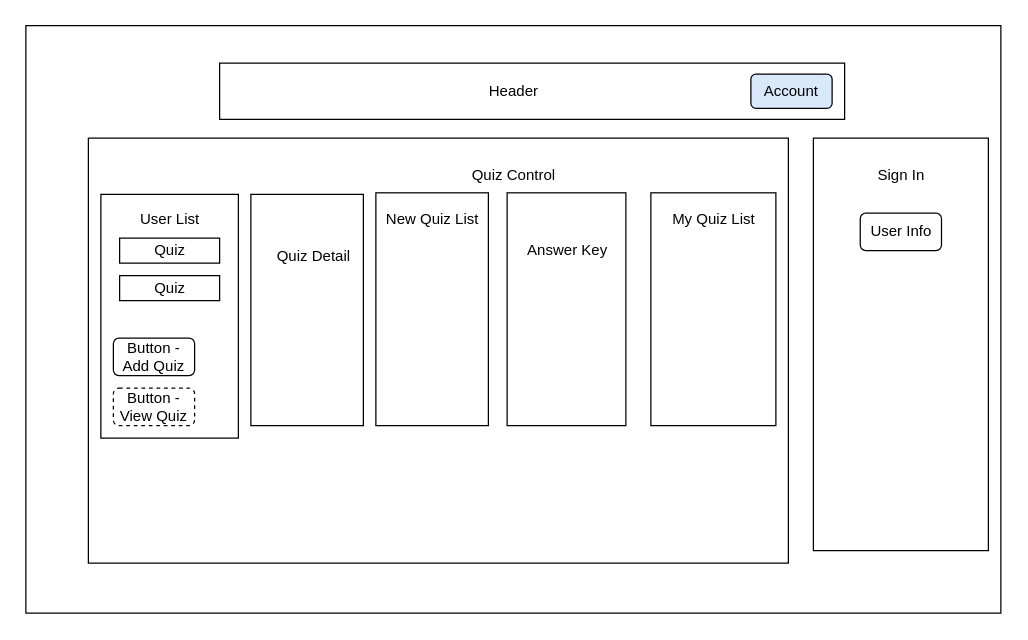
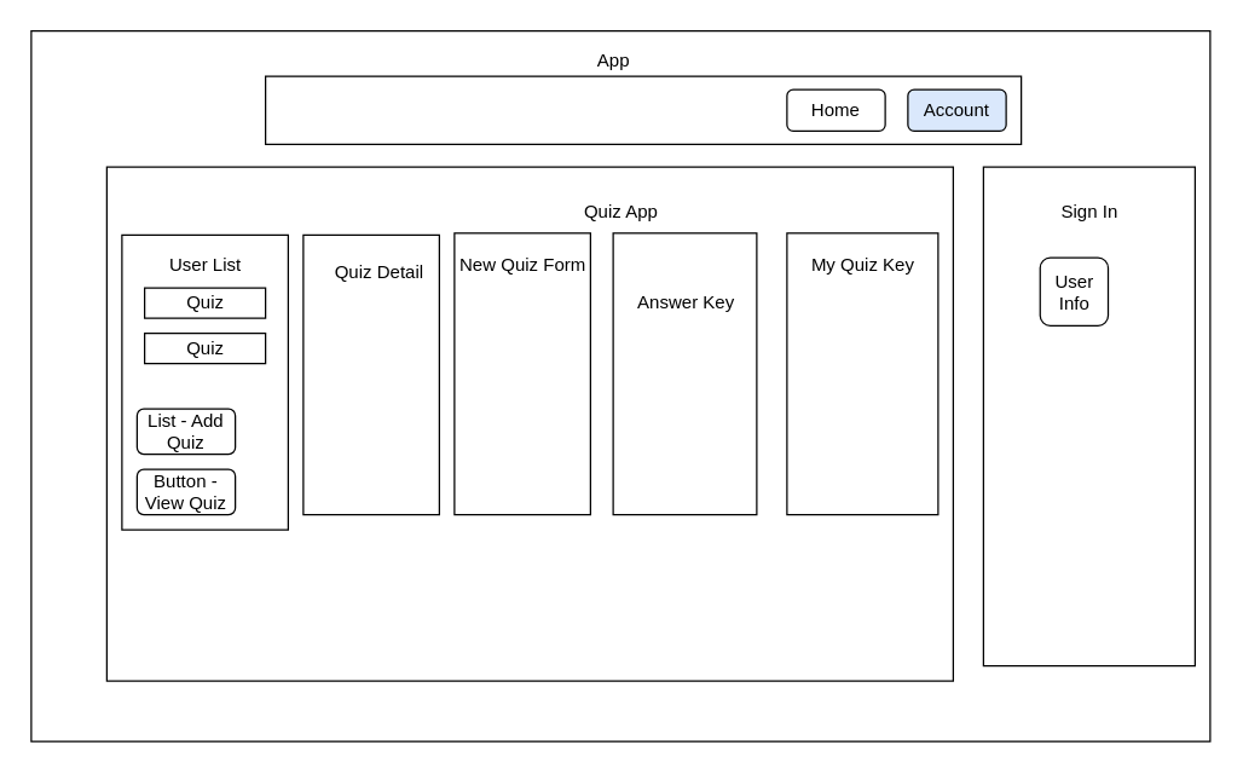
  <mxCell id="0" />
  <mxCell id="1" parent="0" />
  <mxCell id="2" value="" style="rounded=0;whiteSpace=wrap;html=1;" vertex="1" parent="1"><mxGeometry x="20" y="20" width="780" height="470" as="geometry" /></mxCell>
+ <mxCell id="3" value="App" style="text;html=1;resizable=0;autosize=1;align=center;verticalAlign=middle;points=[];fillColor=none;strokeColor=none;rounded=0;" vertex="1" parent="1"><mxGeometry x="385" y="30" width="40" height="20" as="geometry" /></mxCell>
  <mxCell id="4" value="" style="rounded=0;whiteSpace=wrap;html=1;" vertex="1" parent="1"><mxGeometry x="175" y="50" width="500" height="45" as="geometry" /></mxCell>
- <mxCell id="5" value="Header" style="text;html=1;resizable=0;autosize=1;align=center;verticalAlign=middle;points=[];fillColor=none;strokeColor=none;rounded=0;" vertex="1" parent="1"><mxGeometry x="385" y="62.5" width="50" height="20" as="geometry" /></mxCell>
  <mxCell id="6" value="" style="rounded=0;whiteSpace=wrap;html=1;" vertex="1" parent="1"><mxGeometry x="70" y="110" width="560" height="340" as="geometry" /></mxCell>
- <mxCell id="7" value="Quiz Control" style="text;html=1;resizable=0;autosize=1;align=center;verticalAlign=middle;points=[];fillColor=none;strokeColor=none;rounded=0;" vertex="1" parent="1"><mxGeometry x="370" y="130" width="80" height="20" as="geometry" /></mxCell>
+ <mxCell id="7" value="Quiz App" style="text;html=1;resizable=0;autosize=1;align=center;verticalAlign=middle;points=[];fillColor=none;strokeColor=none;rounded=0;" vertex="1" parent="1"><mxGeometry x="370" y="130" width="80" height="20" as="geometry" /></mxCell>
  <mxCell id="8" value="" style="rounded=0;whiteSpace=wrap;html=1;" vertex="1" parent="1"><mxGeometry x="80" y="155" width="110" height="195" as="geometry" /></mxCell>
  <mxCell id="9" value="" style="rounded=0;whiteSpace=wrap;html=1;" vertex="1" parent="1"><mxGeometry x="300" y="153.75" width="90" height="186.25" as="geometry" /></mxCell>
  <mxCell id="10" value="" style="rounded=0;whiteSpace=wrap;html=1;" vertex="1" parent="1"><mxGeometry x="405" y="153.75" width="95" height="186.25" as="geometry" /></mxCell>
  <mxCell id="11" value="" style="rounded=0;whiteSpace=wrap;html=1;" vertex="1" parent="1"><mxGeometry x="200" y="155" width="90" height="185" as="geometry" /></mxCell>
  <mxCell id="12" value="User List" style="text;html=1;resizable=0;autosize=1;align=center;verticalAlign=middle;points=[];fillColor=none;strokeColor=none;rounded=0;" vertex="1" parent="1"><mxGeometry x="105" y="165" width="60" height="20" as="geometry" /></mxCell>
- <mxCell id="13" value="Quiz Detail" style="text;html=1;resizable=0;autosize=1;align=center;verticalAlign=middle;points=[];fillColor=none;strokeColor=none;rounded=0;" vertex="1" parent="1"><mxGeometry x="215" y="195" width="70" height="20" as="geometry" /></mxCell>
- <mxCell id="14" value="New Quiz List" style="text;html=1;resizable=0;autosize=1;align=center;verticalAlign=middle;points=[];fillColor=none;strokeColor=none;rounded=0;" vertex="1" parent="1"><mxGeometry x="295" y="165" width="100" height="20" as="geometry" /></mxCell>
+ <mxCell id="13" value="Quiz Detail" style="text;html=1;resizable=0;autosize=1;align=center;verticalAlign=middle;points=[];fillColor=none;strokeColor=none;rounded=0;" vertex="1" parent="1"><mxGeometry x="215" y="170" width="70" height="20" as="geometry" /></mxCell>
+ <mxCell id="14" value="New Quiz Form" style="text;html=1;resizable=0;autosize=1;align=center;verticalAlign=middle;points=[];fillColor=none;strokeColor=none;rounded=0;" vertex="1" parent="1"><mxGeometry x="295" y="165" width="100" height="20" as="geometry" /></mxCell>
  <mxCell id="15" value="" style="rounded=0;whiteSpace=wrap;html=1;" vertex="1" parent="1"><mxGeometry x="650" y="110" width="140" height="330" as="geometry" /></mxCell>
  <mxCell id="16" value="Answer Key" style="text;html=1;resizable=0;autosize=1;align=center;verticalAlign=middle;points=[];fillColor=none;strokeColor=none;rounded=0;" vertex="1" parent="1"><mxGeometry x="412.5" y="190" width="80" height="20" as="geometry" /></mxCell>
  <mxCell id="17" value="Sign In" style="text;html=1;resizable=0;autosize=1;align=center;verticalAlign=middle;points=[];fillColor=none;strokeColor=none;rounded=0;" vertex="1" parent="1"><mxGeometry x="695" y="130" width="50" height="20" as="geometry" /></mxCell>
  <mxCell id="18" value="" style="rounded=0;whiteSpace=wrap;html=1;" vertex="1" parent="1"><mxGeometry x="95" y="190" width="80" height="20" as="geometry" /></mxCell>
  <mxCell id="19" value="Quiz" style="text;html=1;resizable=0;autosize=1;align=center;verticalAlign=middle;points=[];fillColor=none;strokeColor=none;rounded=0;" vertex="1" parent="1"><mxGeometry x="115" y="190" width="40" height="20" as="geometry" /></mxCell>
  <mxCell id="20" value="" style="rounded=0;whiteSpace=wrap;html=1;" vertex="1" parent="1"><mxGeometry x="95" y="220" width="80" height="20" as="geometry" /></mxCell>
  <mxCell id="21" value="Quiz" style="text;html=1;resizable=0;autosize=1;align=center;verticalAlign=middle;points=[];fillColor=none;strokeColor=none;rounded=0;" vertex="1" parent="1"><mxGeometry x="115" y="220" width="40" height="20" as="geometry" /></mxCell>
- <mxCell id="22" value="Button - Add Quiz" style="rounded=1;whiteSpace=wrap;html=1;" vertex="1" parent="1"><mxGeometry x="90" y="270" width="65" height="30" as="geometry" /></mxCell>
- <mxCell id="23" value="Button - View Quiz" style="rounded=1;whiteSpace=wrap;html=1;dashed=1;" vertex="1" parent="1"><mxGeometry x="90" y="310" width="65" height="30" as="geometry" /></mxCell>
+ <mxCell id="22" value="List - Add Quiz" style="rounded=1;whiteSpace=wrap;html=1;" vertex="1" parent="1"><mxGeometry x="90" y="270" width="65" height="30" as="geometry" /></mxCell>
+ <mxCell id="23" value="Button - View Quiz" style="rounded=1;whiteSpace=wrap;html=1;" vertex="1" parent="1"><mxGeometry x="90" y="310" width="65" height="30" as="geometry" /></mxCell>
  <mxCell id="24" value="" style="rounded=0;whiteSpace=wrap;html=1;" vertex="1" parent="1"><mxGeometry x="520" y="153.75" width="100" height="186.25" as="geometry" /></mxCell>
- <mxCell id="25" value="My Quiz List" style="text;html=1;resizable=0;autosize=1;align=center;verticalAlign=middle;points=[];fillColor=none;strokeColor=none;rounded=0;" vertex="1" parent="1"><mxGeometry x="530" y="165" width="80" height="20" as="geometry" /></mxCell>
- <mxCell id="26" value="User Info" style="rounded=1;whiteSpace=wrap;html=1;" vertex="1" parent="1"><mxGeometry x="687.5" y="170" width="65" height="30" as="geometry" /></mxCell>
+ <mxCell id="25" value="My Quiz Key" style="text;html=1;resizable=0;autosize=1;align=center;verticalAlign=middle;points=[];fillColor=none;strokeColor=none;rounded=0;" vertex="1" parent="1"><mxGeometry x="530" y="165" width="80" height="20" as="geometry" /></mxCell>
+ <mxCell id="26" value="User Info" style="rounded=1;whiteSpace=wrap;html=1;" vertex="1" parent="1"><mxGeometry x="687.5" y="170" width="45" height="45" as="geometry" /></mxCell>
+ <mxCell id="27" value="Home" style="rounded=1;whiteSpace=wrap;html=1;" vertex="1" parent="1"><mxGeometry x="520" y="58.75" width="65" height="27.5" as="geometry" /></mxCell>
  <mxCell id="28" value="Account" style="rounded=1;whiteSpace=wrap;html=1;fillColor=#dae8fc;" vertex="1" parent="1"><mxGeometry x="600" y="58.75" width="65" height="27.5" as="geometry" /></mxCell>
